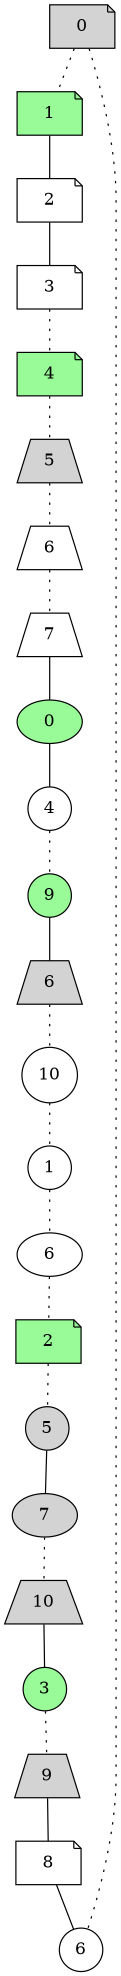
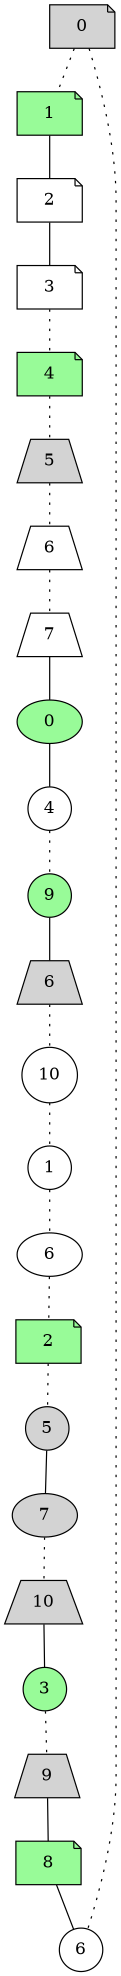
  graph {
    node [style=filled fillcolor=white shape=note]
    edge [style=dotted]
    n1 [label=0 fillcolor=lightgrey]
    n2 [label=1 fillcolor=palegreen]
    n3 [label=6 shape=circle]
    n4 [label=2]
    n5 [label=3]
    n6 [label=4 fillcolor=palegreen]
    n7 [label=5 fillcolor=lightgrey shape=trapezium]
    n8 [label=6 shape=trapezium]
    n9 [label=7 shape=trapezium]
    n10 [label=0 fillcolor=palegreen shape=ellipse]
    n11 [label=4 shape=circle]
    n12 [label=9 fillcolor=palegreen shape=circle]
    n13 [label=6 fillcolor=lightgrey shape=trapezium]
    n14 [label=10 shape=circle]
    n15 [label=1 shape=circle]
    n16 [label=6 shape=ellipse]
    n17 [label=2 fillcolor=palegreen]
    n18 [label=5 fillcolor=lightgrey shape=circle]
    n19 [label=7 fillcolor=lightgrey shape=ellipse]
    n20 [label=10 fillcolor=lightgrey shape=trapezium]
    n21 [label=3 fillcolor=palegreen shape=circle]
    n22 [label=9 fillcolor=lightgrey shape=trapezium]
-   n23 [label=8]
+   n23 [label=8 fillcolor=palegreen]
    n1 -- n2
    n1 -- n3
    n2 -- n4 [style=""]
    n4 -- n5 [style=""]
    n5 -- n6
    n6 -- n7
    n7 -- n8
    n8 -- n9
    n9 -- n10 [style=""]
    n10 -- n11 [style=""]
    n11 -- n12
    n12 -- n13 [style=""]
    n13 -- n14
    n14 -- n15
    n15 -- n16
    n16 -- n17
    n17 -- n18
    n18 -- n19 [style=""]
    n19 -- n20
    n20 -- n21 [style=""]
    n21 -- n22
    n22 -- n23 [style=""]
    n23 -- n3 [style=""]
  }
